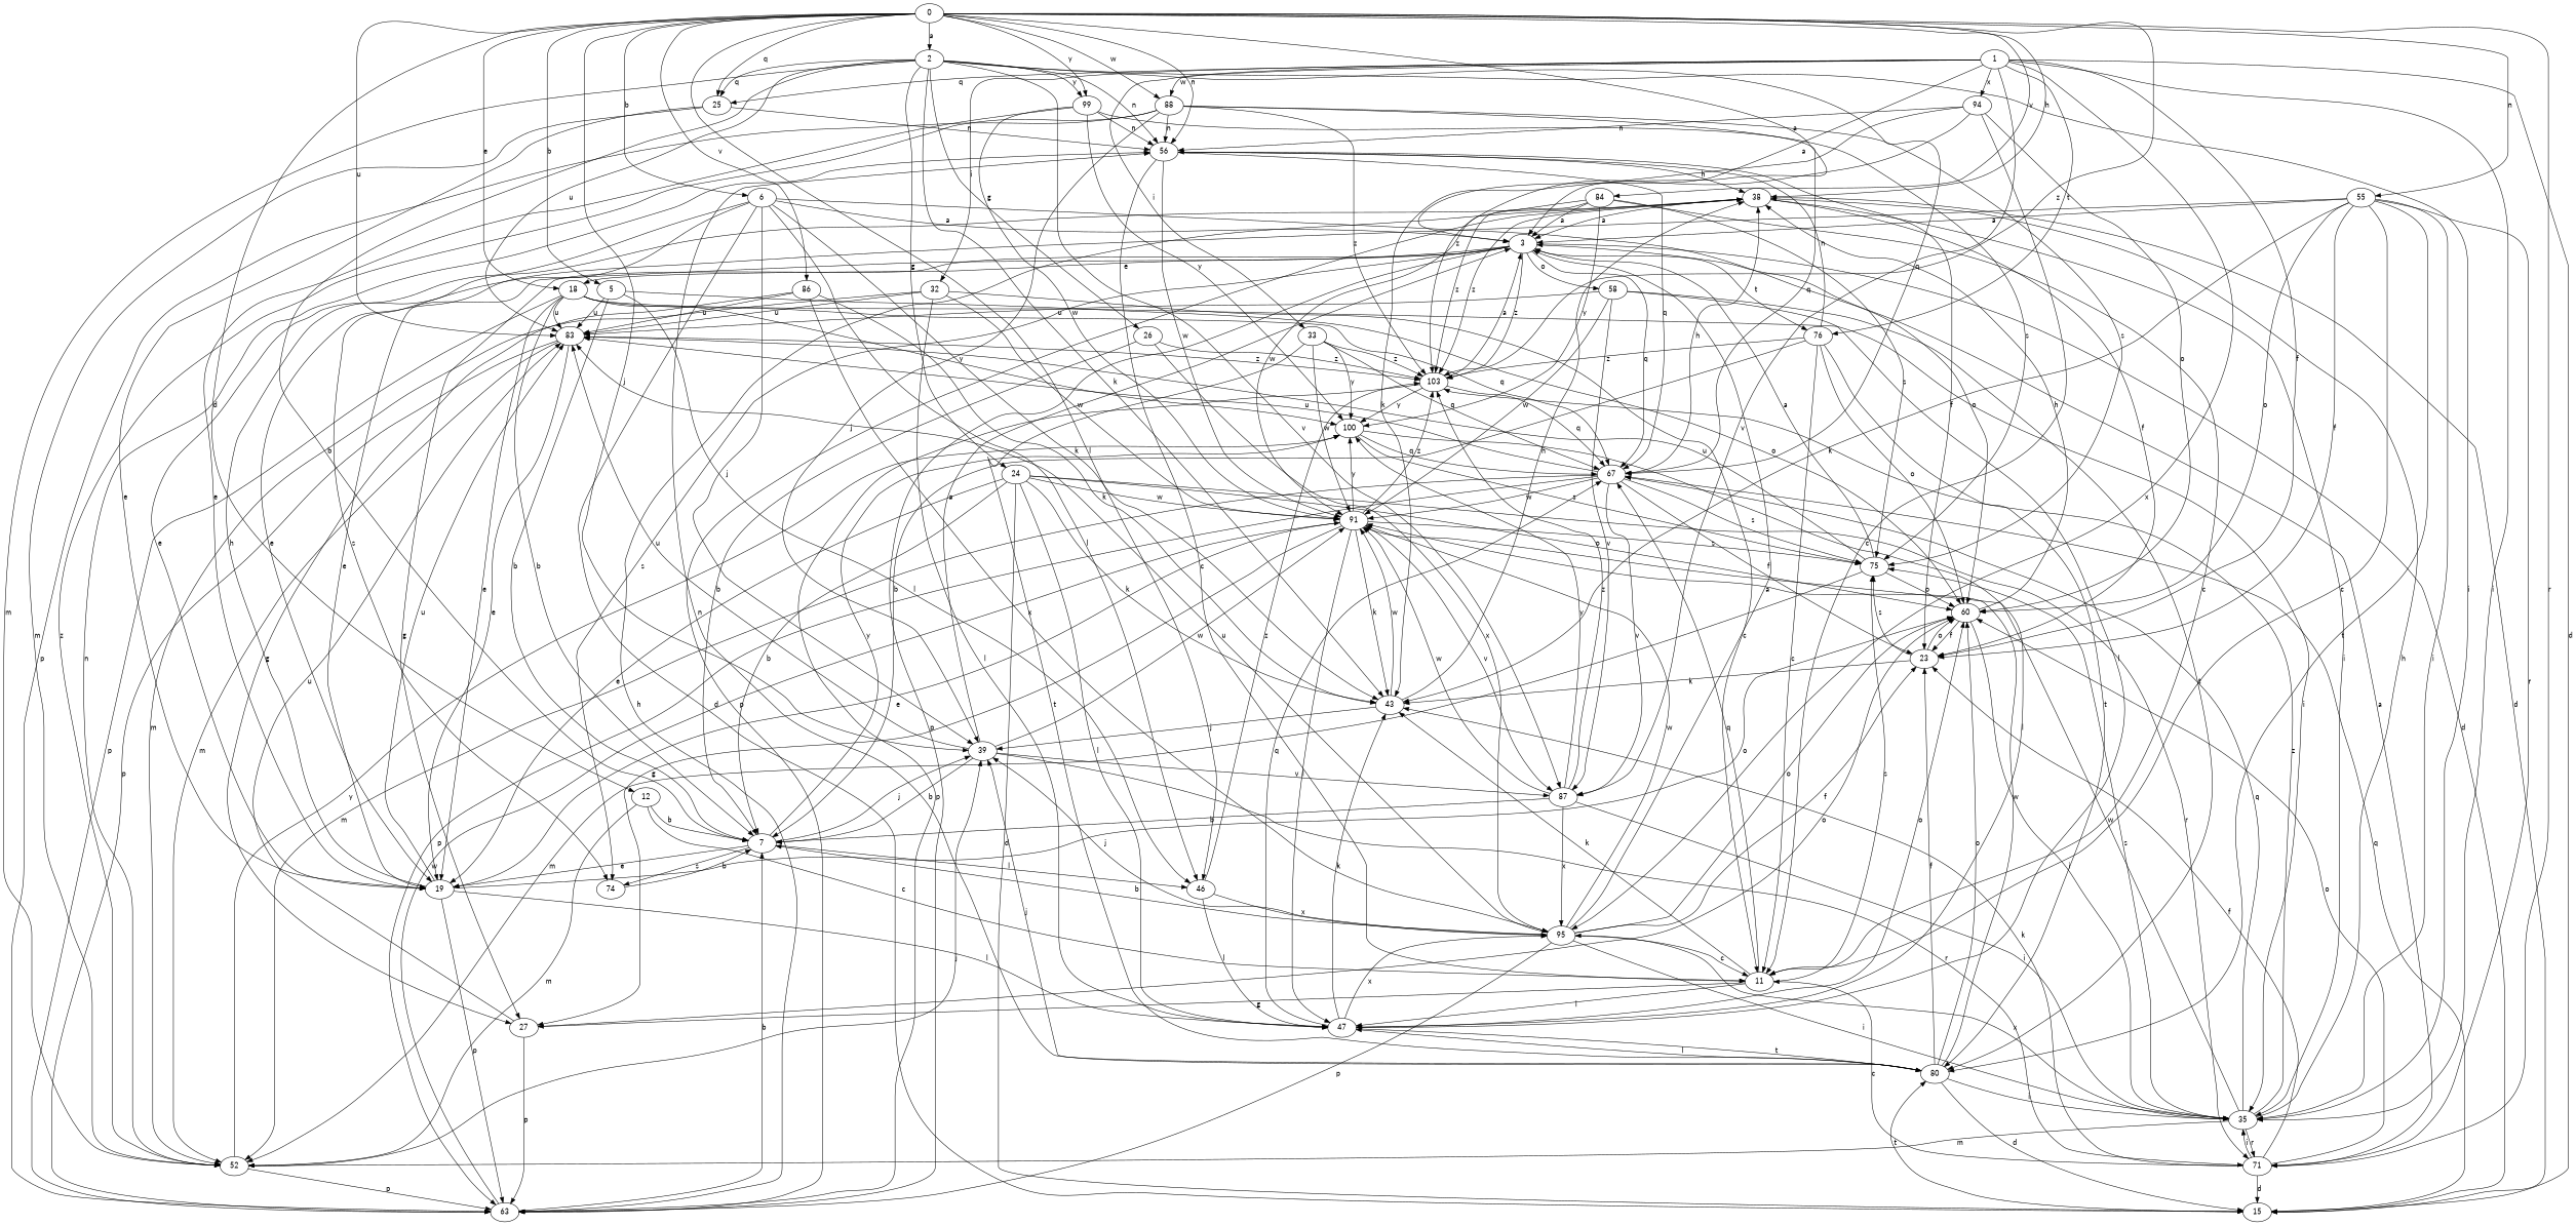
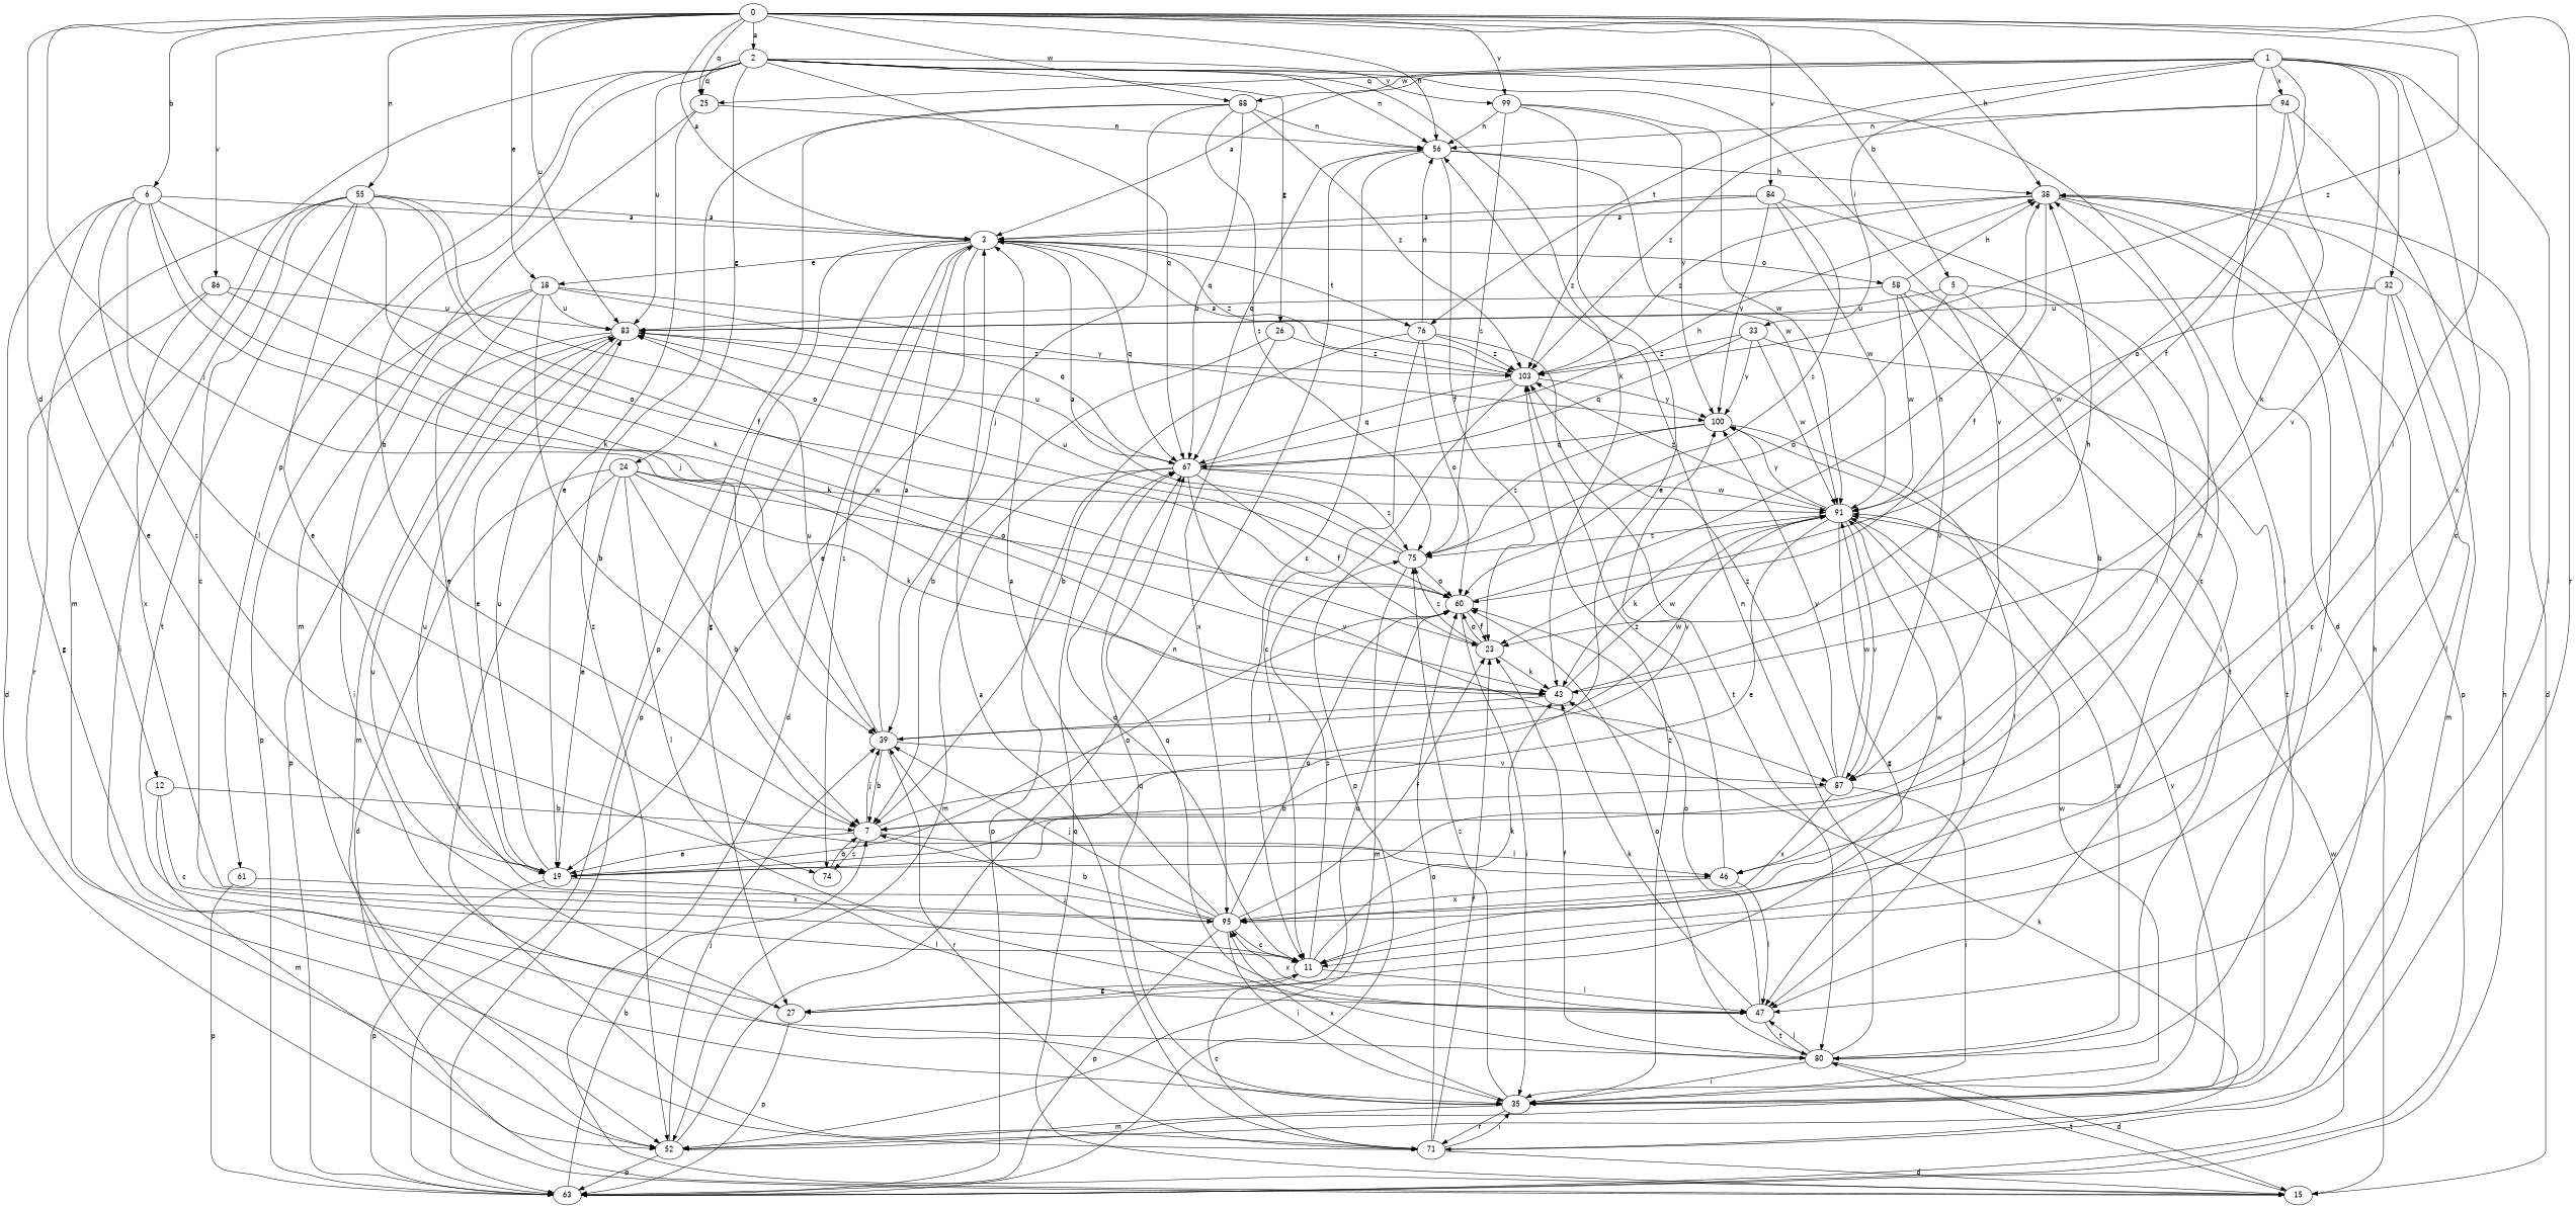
  strict digraph {
    fontname=Lato
    node [fontname=Lato]
    edge [fontname=Lato]
    0
    2
    3
    5
    6
    12
    18
    n8 [label=38]
    39
    46
    55
    56
    n13 [label=25]
    71
    83
    84
    86
    88
    99
    103
    35
    87
    7
    24
    26
    43
    52
+   61
    67
    15
    76
    19
    27
    58
    63
    74
    60
    11
    47
    75
    100
    23
    91
    95
    80
    1
    32
    33
    94
    0 -> 2 [label=a]
    0 -> 3 [label=a]
    0 -> 5 [label=b]
    0 -> 6 [label=b]
    0 -> 12 [label=d]
    0 -> 18 [label=e]
    0 -> n8 [label=h]
    0 -> 39 [label=j]
    0 -> 46 [label=l]
    0 -> 55 [label=n]
    0 -> 56 [label=n]
    0 -> n13 [label=q]
    0 -> 71 [label=r]
    0 -> 83 [label=u]
    0 -> 84 [label=v]
    0 -> 86 [label=v]
    0 -> 88 [label=w]
    0 -> 99 [label=y]
    0 -> 103 [label=z]
    2 -> 56 [label=n]
    2 -> n13 [label=q]
    2 -> 83 [label=u]
    2 -> 99 [label=y]
    2 -> 35 [label=i]
    2 -> 87 [label=v]
    2 -> 7 [label=b]
    2 -> 24 [label=g]
    2 -> 26 [label=g]
    2 -> 43 [label=k]
    2 -> 52 [label=m]
+   2 -> 61 [label=p]
    2 -> 67 [label=q]
    3 -> 18 [label=e]
    3 -> 103 [label=z]
    3 -> 67 [label=q]
    3 -> 15 [label=d]
    3 -> 76 [label=t]
    3 -> 19 [label=e]
    3 -> 27 [label=g]
    3 -> 58 [label=o]
    3 -> 63 [label=p]
    3 -> 74 [label=s]
    5 -> 46 [label=l]
    5 -> 83 [label=u]
    5 -> 7 [label=b]
    5 -> 60 [label=o]
    6 -> 3 [label=a]
    6 -> 39 [label=j]
    6 -> 46 [label=l]
    6 -> 43 [label=k]
    6 -> 15 [label=d]
    6 -> 19 [label=e]
    6 -> 74 [label=s]
    6 -> 60 [label=o]
    12 -> 7 [label=b]
    12 -> 52 [label=m]
    12 -> 11 [label=c]
    18 -> 83 [label=u]
    18 -> 35 [label=i]
    18 -> 7 [label=b]
    18 -> 67 [label=q]
    18 -> 19 [label=e]
    18 -> 63 [label=p]
    18 -> 100 [label=y]
    n8 -> 3 [label=a]
    n8 -> 103 [label=z]
    n8 -> 35 [label=i]
    n8 -> 15 [label=d]
    n8 -> 63 [label=p]
    n8 -> 23 [label=f]
    39 -> 3 [label=a]
    39 -> 71 [label=r]
    39 -> 83 [label=u]
    39 -> 87 [label=v]
    39 -> 7 [label=b]
    39 -> 91 [label=w]
    46 -> 103 [label=z]
    46 -> 47 [label=l]
    46 -> 95 [label=x]
    55 -> 3 [label=a]
    55 -> 71 [label=r]
    55 -> 35 [label=i]
    55 -> 43 [label=k]
    55 -> 19 [label=e]
    55 -> 60 [label=o]
    55 -> 11 [label=c]
    55 -> 23 [label=f]
    55 -> 80 [label=t]
    56 -> n8 [label=h]
    56 -> 67 [label=q]
    56 -> 11 [label=c]
    56 -> 23 [label=f]
    56 -> 91 [label=w]
    n13 -> 56 [label=n]
    n13 -> 52 [label=m]
    n13 -> 19 [label=e]
    71 -> 3 [label=a]
    71 -> 35 [label=i]
    71 -> 43 [label=k]
    71 -> 15 [label=d]
    71 -> 60 [label=o]
    71 -> 11 [label=c]
    71 -> 23 [label=f]
    83 -> 103 [label=z]
    83 -> 52 [label=m]
    83 -> 19 [label=e]
    83 -> 63 [label=p]
    84 -> 3 [label=a]
    84 -> 103 [label=z]
    84 -> 11 [label=c]
    84 -> 75 [label=s]
    84 -> 100 [label=y]
    84 -> 91 [label=w]
    86 -> 83 [label=u]
    86 -> 43 [label=k]
    86 -> 27 [label=g]
    86 -> 95 [label=x]
    88 -> 39 [label=j]
    88 -> 56 [label=n]
    88 -> 103 [label=z]
    88 -> 52 [label=z]
    88 -> 67 [label=q]
    88 -> 63 [label=p]
    88 -> 75 [label=s]
    99 -> 56 [label=n]
    99 -> 19 [label=e]
    99 -> 75 [label=s]
    99 -> 100 [label=y]
    99 -> 91 [label=w]
    103 -> 3 [label=a]
    103 -> 67 [label=q]
    103 -> 63 [label=p]
    103 -> 100 [label=y]
    35 -> n8 [label=h]
    35 -> 71 [label=r]
    35 -> 103 [label=z]
    35 -> 52 [label=m]
    35 -> 67 [label=q]
    35 -> 75 [label=s]
    35 -> 91 [label=w]
    35 -> 95 [label=x]
    87 -> 103 [label=z]
    87 -> 35 [label=i]
    87 -> 7 [label=b]
    87 -> 100 [label=y]
    87 -> 91 [label=w]
    87 -> 95 [label=x]
    7 -> 39 [label=j]
    7 -> 46 [label=l]
    7 -> 19 [label=e]
    7 -> 74 [label=s]
    7 -> 100 [label=y]
    24 -> 71 [label=r]
    24 -> 7 [label=b]
    24 -> 43 [label=k]
    24 -> 15 [label=d]
    24 -> 19 [label=e]
    24 -> 60 [label=o]
    24 -> 47 [label=l]
    24 -> 91 [label=w]
    26 -> 103 [label=z]
    26 -> 7 [label=b]
    26 -> 95 [label=x]
    43 -> n8 [label=h]
    43 -> 39 [label=j]
    43 -> 91 [label=w]
    52 -> 39 [label=j]
    52 -> 56 [label=n]
    52 -> 63 [label=p]
    52 -> 100 [label=y]
+   61 -> 63 [label=p]
+   61 -> 95 [label=x]
    67 -> n8 [label=h]
    67 -> 83 [label=u]
    67 -> 87 [label=v]
    67 -> 52 [label=m]
    67 -> 63 [label=p]
    67 -> 75 [label=s]
    67 -> 23 [label=f]
    67 -> 91 [label=w]
    15 -> 67 [label=q]
    15 -> 80 [label=t]
    76 -> 56 [label=n]
    76 -> 103 [label=z]
    76 -> 7 [label=b]
    76 -> 60 [label=o]
    76 -> 11 [label=c]
    76 -> 80 [label=t]
    19 -> n8 [label=h]
    19 -> 83 [label=u]
    19 -> 63 [label=p]
    19 -> 60 [label=o]
    19 -> 47 [label=l]
    27 -> 83 [label=u]
    27 -> 63 [label=p]
    27 -> 60 [label=o]
+   58 -> n8 [label=h]
    58 -> 83 [label=u]
    58 -> 87 [label=v]
    58 -> 47 [label=l]
    58 -> 91 [label=w]
    58 -> 80 [label=t]
    63 -> n8 [label=h]
    63 -> 7 [label=b]
    63 -> 91 [label=w]
    74 -> 7 [label=b]
    60 -> n8 [label=h]
    60 -> 35 [label=i]
    60 -> 23 [label=f]
    11 -> 43 [label=k]
    11 -> 67 [label=q]
    11 -> 27 [label=g]
    11 -> 47 [label=l]
    11 -> 75 [label=s]
    47 -> 43 [label=k]
    47 -> 67 [label=q]
    47 -> 60 [label=o]
    47 -> 95 [label=x]
    47 -> 80 [label=t]
    75 -> 3 [label=a]
    75 -> 83 [label=u]
    75 -> 52 [label=m]
    75 -> 60 [label=o]
    100 -> 67 [label=q]
    100 -> 47 [label=l]
    100 -> 75 [label=s]
    23 -> 43 [label=k]
    23 -> 60 [label=o]
    23 -> 75 [label=s]
    91 -> 103 [label=z]
    91 -> 87 [label=v]
    91 -> 43 [label=k]
    91 -> 19 [label=e]
    91 -> 27 [label=g]
    91 -> 47 [label=l]
    91 -> 75 [label=s]
    91 -> 100 [label=y]
    95 -> 3 [label=a]
    95 -> 39 [label=j]
    95 -> 83 [label=u]
    95 -> 35 [label=i]
    95 -> 7 [label=b]
    95 -> 63 [label=p]
    95 -> 60 [label=o]
    95 -> 11 [label=c]
    95 -> 23 [label=f]
    95 -> 91 [label=w]
    80 -> 39 [label=j]
    80 -> 56 [label=n]
    80 -> 35 [label=i]
    80 -> 15 [label=d]
    80 -> 60 [label=o]
    80 -> 47 [label=l]
    80 -> 23 [label=f]
    80 -> 91 [label=w]
    1 -> 3 [label=a]
    1 -> n13 [label=q]
    1 -> 88 [label=w]
    1 -> 35 [label=i]
    1 -> 87 [label=v]
    1 -> 15 [label=d]
    1 -> 76 [label=t]
    1 -> 23 [label=f]
    1 -> 95 [label=x]
    1 -> 32 [label=i]
    1 -> 33 [label=i]
    1 -> 94 [label=x]
    32 -> 83 [label=u]
    32 -> 52 [label=m]
    32 -> 11 [label=c]
    32 -> 47 [label=l]
    32 -> 91 [label=w]
    33 -> 103 [label=z]
    33 -> 67 [label=q]
    33 -> 100 [label=y]
    33 -> 91 [label=w]
    33 -> 80 [label=t]
    94 -> 56 [label=n]
    94 -> 103 [label=z]
    94 -> 43 [label=k]
    94 -> 60 [label=o]
    94 -> 11 [label=c]
  }
